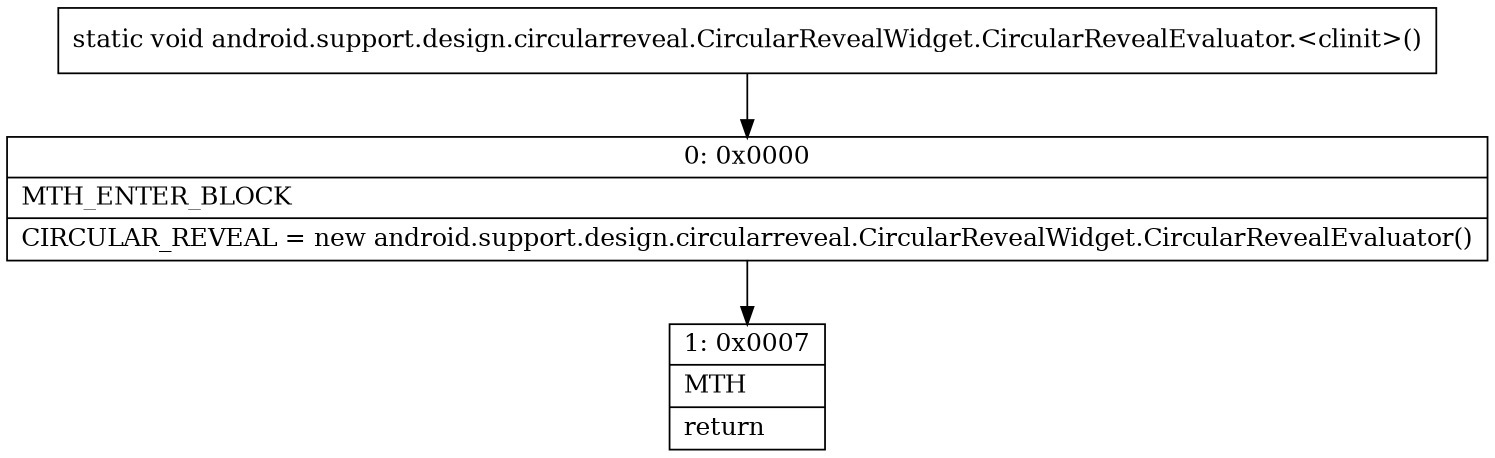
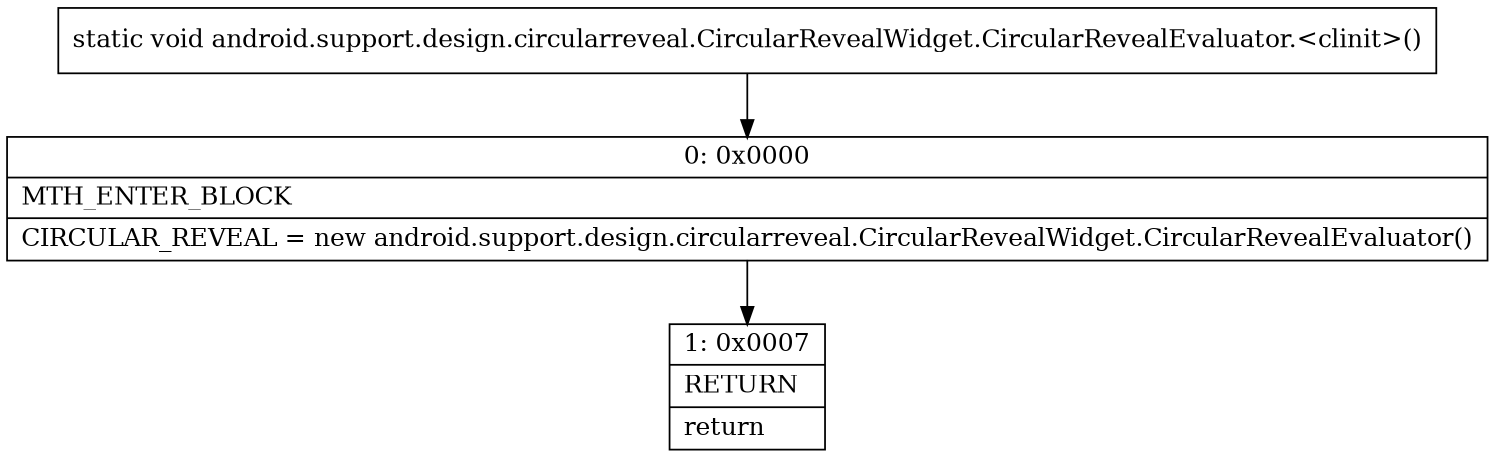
  digraph {
    node [shape=record]
    n1 [label="{0\:\ 0x0000|MTH_ENTER_BLOCK\l|CIRCULAR_REVEAL = new android.support.design.circularreveal.CircularRevealWidget.CircularRevealEvaluator()\l}"]
-   n2 [label="{1\:\ 0x0007|MTH\l|return\l}"]
+   n2 [label="{1\:\ 0x0007|RETURN\l|return\l}"]
    n3 [label="{static void android.support.design.circularreveal.CircularRevealWidget.CircularRevealEvaluator.\<clinit\>() }"]
    n1 -> n2
    n3 -> n1
  }
